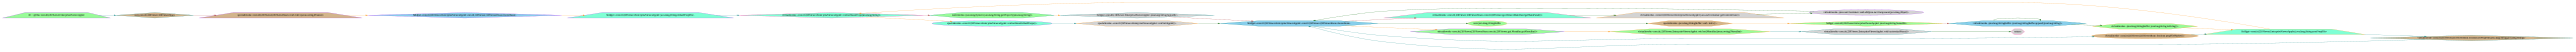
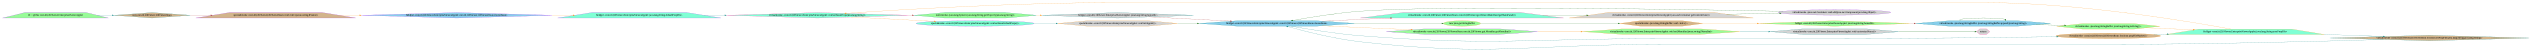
  digraph {
    fontname=Merriweather
    rankdir=LR
    node [color=darkorange fillcolor=palegreen fontname=Merriweather shape=hexagon style=filled]
    edge [color=darkorange fontname=Merriweather]
    "r0 := @this: com.itt.J2KViewer.EnterpriseViewerApplet" [color=purple shape=trapezium]
    "new com.itt.J2KViewer.J2KViewerBean" [color=teal fillcolor=tan shape=diamond]
    "specialinvoke <com.itt.J2KViewer.J2KViewerBean: void <init>(javax.swing.JFrame)>" [color=purple fillcolor=tan shape=trapezium]
    "fieldput <com.itt.J2KViewer.EnterpriseViewerApplet: com.itt.J2KViewer.J2KViewerBean viewerBean>" [color=purple fillcolor=skyblue shape=diamond]
    "fieldget <com.itt.J2KViewer.EnterpriseViewerApplet: java.lang.String defaultPropFile>" [color=purple fillcolor=aquamarine shape=trapezium]
    "virtualinvoke <com.itt.J2KViewer.EnterpriseViewerApplet: void setBeanProps(java.lang.String)>" [color=deeppink fillcolor=aquamarine shape=diamond]
    "staticinvoke <java.lang.System: java.lang.String getProperty(java.lang.String)>" [color=teal]
    "specialinvoke <com.itt.J2KViewer.EnterpriseViewerApplet: void setBeanDefaultProps()>" [color=purple fillcolor=aquamarine shape=ellipse]
    "fieldput <com.itt.J2KViewer.EnterpriseViewerApplet: java.lang.String homeDir>" [color=teal fillcolor=lightgrey shape=diamond]
    "specialinvoke <com.itt.J2KViewer.EnterpriseViewerApplet: void initApplet()>" [fillcolor=lightgrey]
    "fieldget <com.itt.J2KViewer.EnterpriseViewerApplet: com.itt.J2KViewer.J2KViewerBean viewerBean>" [color=teal fillcolor=skyblue]
-   "new java.lang.StringBuffer" [shape=ellipse]
+   "new java.lang.StringBuffer" [shape=ellipse label="new java.gui.StringBuffer"]
    "virtualinvoke <com.itt.J2KViewer.J2KViewerBean: boolean propFileWasSet()>" [fillcolor=tan shape=ellipse]
    "virtualinvoke <com.itt.J2KViewer.J2KViewerBean: com.itt.J2KViewer.gui.ViewerMainPanel getMainPanel()>" [color=deeppink fillcolor=aquamarine shape=trapezium]
    "virtualinvoke <com.itt.J2KViewer.J2KViewerBean: com.itt.J2KViewer.gui.MenuBar getMenuBar()>" [color=purple]
    "specialinvoke <java.lang.StringBuffer: void <init>()>" [fillcolor=tan]
    "fieldget <com.itt.J2KViewer.EnterpriseViewerApplet: java.lang.String userPropFile>" [fillcolor=aquamarine shape=trapezium]
    "virtualinvoke <com.itt.J2KViewer.EnterpriseViewerApplet: java.awt.Container getContentPane()>" [fillcolor=lightgrey shape=trapezium]
    "virtualinvoke <com.itt.J2KViewer.EnterpriseViewerApplet: void setJMenuBar(javax.swing.JMenuBar)>"
    "fieldget <com.itt.J2KViewer.EnterpriseViewerApplet: java.lang.String homeDir>" [shape=diamond]
    "virtualinvoke <java.lang.StringBuffer: java.lang.StringBuffer append(java.lang.String)>" [color=teal fillcolor=skyblue]
    "virtualinvoke <java.lang.StringBuffer: java.lang.String toString()>"
    "virtualinvoke <com.itt.J2KViewer.J2KViewerBean: boolean setPropFile(java.lang.String,java.lang.String)>" [color=teal fillcolor=tan shape=diamond]
    "virtualinvoke <java.awt.Container: void add(java.awt.Component,java.lang.Object)>" [color=purple fillcolor=lightgrey shape=ellipse]
    "virtualinvoke <com.itt.J2KViewer.EnterpriseViewerApplet: void customizeMenu()>" [color=teal fillcolor=lightgrey]
    return [color=deeppink fillcolor=lightgrey]
    "r0 := @this: com.itt.J2KViewer.EnterpriseViewerApplet" -> "new com.itt.J2KViewer.J2KViewerBean" [color=teal]
    "new com.itt.J2KViewer.J2KViewerBean" -> "specialinvoke <com.itt.J2KViewer.J2KViewerBean: void <init>(javax.swing.JFrame)>" [color=brown]
    "specialinvoke <com.itt.J2KViewer.J2KViewerBean: void <init>(javax.swing.JFrame)>" -> "fieldput <com.itt.J2KViewer.EnterpriseViewerApplet: com.itt.J2KViewer.J2KViewerBean viewerBean>"
    "fieldput <com.itt.J2KViewer.EnterpriseViewerApplet: com.itt.J2KViewer.J2KViewerBean viewerBean>" -> "fieldget <com.itt.J2KViewer.EnterpriseViewerApplet: java.lang.String defaultPropFile>"
    "fieldget <com.itt.J2KViewer.EnterpriseViewerApplet: java.lang.String defaultPropFile>" -> "virtualinvoke <com.itt.J2KViewer.EnterpriseViewerApplet: void setBeanProps(java.lang.String)>" [color=teal]
    "virtualinvoke <com.itt.J2KViewer.EnterpriseViewerApplet: void setBeanProps(java.lang.String)>" -> "staticinvoke <java.lang.System: java.lang.String getProperty(java.lang.String)>" [color=brown]
    "virtualinvoke <com.itt.J2KViewer.EnterpriseViewerApplet: void setBeanProps(java.lang.String)>" -> "specialinvoke <com.itt.J2KViewer.EnterpriseViewerApplet: void setBeanDefaultProps()>"
    "staticinvoke <java.lang.System: java.lang.String getProperty(java.lang.String)>" -> "fieldput <com.itt.J2KViewer.EnterpriseViewerApplet: java.lang.String homeDir>"
    "specialinvoke <com.itt.J2KViewer.EnterpriseViewerApplet: void setBeanDefaultProps()>" -> "specialinvoke <com.itt.J2KViewer.EnterpriseViewerApplet: void initApplet()>" [color=teal]
    "fieldput <com.itt.J2KViewer.EnterpriseViewerApplet: java.lang.String homeDir>" -> "fieldget <com.itt.J2KViewer.EnterpriseViewerApplet: com.itt.J2KViewer.J2KViewerBean viewerBean>" [color=brown]
    "specialinvoke <com.itt.J2KViewer.EnterpriseViewerApplet: void initApplet()>" -> "fieldget <com.itt.J2KViewer.EnterpriseViewerApplet: com.itt.J2KViewer.J2KViewerBean viewerBean>" [color=darkgreen]
    "fieldget <com.itt.J2KViewer.EnterpriseViewerApplet: com.itt.J2KViewer.J2KViewerBean viewerBean>" -> "new java.lang.StringBuffer" [color=darkgreen]
    "fieldget <com.itt.J2KViewer.EnterpriseViewerApplet: com.itt.J2KViewer.J2KViewerBean viewerBean>" -> "virtualinvoke <com.itt.J2KViewer.J2KViewerBean: boolean propFileWasSet()>" [color=teal]
    "fieldget <com.itt.J2KViewer.EnterpriseViewerApplet: com.itt.J2KViewer.J2KViewerBean viewerBean>" -> "virtualinvoke <com.itt.J2KViewer.J2KViewerBean: com.itt.J2KViewer.gui.ViewerMainPanel getMainPanel()>" [color=brown]
    "fieldget <com.itt.J2KViewer.EnterpriseViewerApplet: com.itt.J2KViewer.J2KViewerBean viewerBean>" -> "virtualinvoke <com.itt.J2KViewer.J2KViewerBean: com.itt.J2KViewer.gui.MenuBar getMenuBar()>"
    "new java.lang.StringBuffer" -> "specialinvoke <java.lang.StringBuffer: void <init>()>" [color=darkgreen]
    "virtualinvoke <com.itt.J2KViewer.J2KViewerBean: boolean propFileWasSet()>" -> "fieldget <com.itt.J2KViewer.EnterpriseViewerApplet: java.lang.String userPropFile>" [color=teal]
    "virtualinvoke <com.itt.J2KViewer.J2KViewerBean: com.itt.J2KViewer.gui.ViewerMainPanel getMainPanel()>" -> "virtualinvoke <com.itt.J2KViewer.EnterpriseViewerApplet: java.awt.Container getContentPane()>" [color=darkgreen]
    "virtualinvoke <com.itt.J2KViewer.J2KViewerBean: com.itt.J2KViewer.gui.MenuBar getMenuBar()>" -> "virtualinvoke <com.itt.J2KViewer.EnterpriseViewerApplet: void setJMenuBar(javax.swing.JMenuBar)>"
    "specialinvoke <java.lang.StringBuffer: void <init>()>" -> "fieldget <com.itt.J2KViewer.EnterpriseViewerApplet: java.lang.String homeDir>"
    "fieldget <com.itt.J2KViewer.EnterpriseViewerApplet: java.lang.String userPropFile>" -> "virtualinvoke <com.itt.J2KViewer.EnterpriseViewerApplet: void setBeanProps(java.lang.String)>"
    "fieldget <com.itt.J2KViewer.EnterpriseViewerApplet: java.lang.String userPropFile>" -> "virtualinvoke <com.itt.J2KViewer.J2KViewerBean: boolean setPropFile(java.lang.String,java.lang.String)>" [color=teal]
    "virtualinvoke <com.itt.J2KViewer.EnterpriseViewerApplet: java.awt.Container getContentPane()>" -> "virtualinvoke <java.awt.Container: void add(java.awt.Component,java.lang.Object)>" [color=darkgreen]
    "virtualinvoke <com.itt.J2KViewer.EnterpriseViewerApplet: void setJMenuBar(javax.swing.JMenuBar)>" -> "virtualinvoke <com.itt.J2KViewer.EnterpriseViewerApplet: void customizeMenu()>" [color=teal]
    "fieldget <com.itt.J2KViewer.EnterpriseViewerApplet: java.lang.String homeDir>" -> "virtualinvoke <java.lang.StringBuffer: java.lang.StringBuffer append(java.lang.String)>" [color=brown]
    "virtualinvoke <java.lang.StringBuffer: java.lang.StringBuffer append(java.lang.String)>" -> "virtualinvoke <java.lang.StringBuffer: java.lang.StringBuffer append(java.lang.String)>" [color=darkgreen]
    "virtualinvoke <java.lang.StringBuffer: java.lang.StringBuffer append(java.lang.String)>" -> "virtualinvoke <java.lang.StringBuffer: java.lang.String toString()>" [color=darkgreen]
    "virtualinvoke <java.lang.StringBuffer: java.lang.String toString()>" -> "fieldget <com.itt.J2KViewer.EnterpriseViewerApplet: java.lang.String userPropFile>"
    "virtualinvoke <com.itt.J2KViewer.J2KViewerBean: boolean setPropFile(java.lang.String,java.lang.String)>" -> "fieldget <com.itt.J2KViewer.EnterpriseViewerApplet: com.itt.J2KViewer.J2KViewerBean viewerBean>" [color=teal]
    "virtualinvoke <java.awt.Container: void add(java.awt.Component,java.lang.Object)>" -> "fieldget <com.itt.J2KViewer.EnterpriseViewerApplet: com.itt.J2KViewer.J2KViewerBean viewerBean>" [color=darkgreen]
    "virtualinvoke <com.itt.J2KViewer.EnterpriseViewerApplet: void customizeMenu()>" -> return [color=darkgreen]
  }
